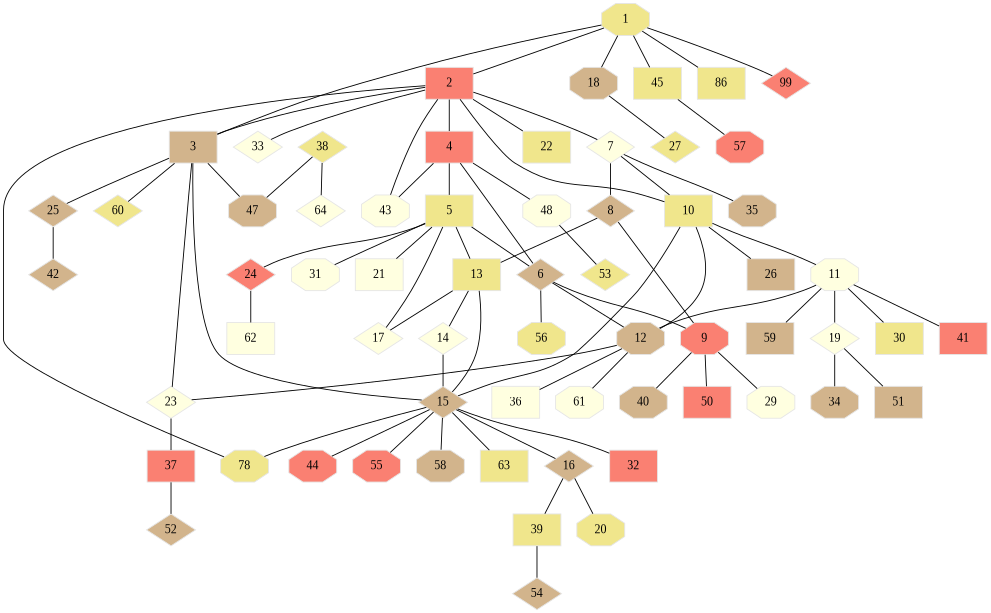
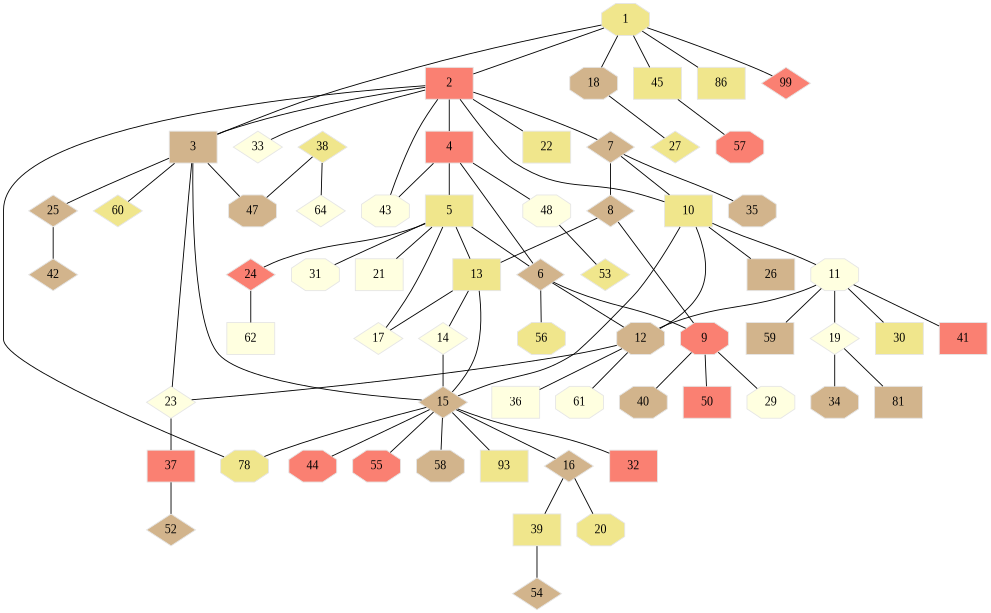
  graph {
    fontname="Liberation Serif"
    node [color=gray90 fillcolor=tan fontname="Liberation Serif" shape=box style=filled]
    edge [fontname="Liberation Serif"]
    1 [fillcolor=khaki shape=octagon]
    2 [fillcolor=salmon]
    3
    18 [shape=octagon]
    45 [fillcolor=khaki]
    n6 [fillcolor=khaki label=86]
    n7 [fillcolor=salmon label=99 shape=diamond]
    4 [fillcolor=salmon]
-   7 [fillcolor=lightyellow shape=diamond]
+   7 [shape=diamond]
    10 [fillcolor=khaki]
    22 [fillcolor=khaki]
    n12 [fillcolor=khaki label=78 shape=octagon]
    33 [fillcolor=lightyellow shape=diamond]
    43 [fillcolor=lightyellow shape=octagon]
    15 [shape=diamond]
    23 [fillcolor=lightyellow shape=diamond]
    25 [shape=diamond]
    47 [shape=octagon]
    60 [fillcolor=khaki shape=diamond]
    27 [fillcolor=khaki shape=diamond]
    57 [fillcolor=salmon shape=octagon]
    5 [fillcolor=khaki]
    6 [shape=diamond]
    48 [fillcolor=lightyellow shape=octagon]
    8 [shape=diamond]
    35 [shape=octagon]
    12 [shape=octagon]
    11 [fillcolor=lightyellow shape=octagon]
    26
    16 [shape=diamond]
    32 [fillcolor=salmon]
    44 [fillcolor=salmon shape=octagon]
    55 [fillcolor=salmon shape=octagon]
    58 [shape=octagon]
-   63 [fillcolor=khaki]
+   63 [fillcolor=khaki label=93]
    37 [fillcolor=salmon]
    42 [shape=diamond]
    13 [fillcolor=khaki]
    17 [fillcolor=lightyellow shape=diamond]
    21 [fillcolor=lightyellow]
    24 [fillcolor=salmon shape=diamond]
    31 [fillcolor=lightyellow shape=octagon]
    9 [fillcolor=salmon shape=octagon]
    56 [fillcolor=khaki shape=octagon]
    53 [fillcolor=khaki shape=diamond]
    14 [fillcolor=lightyellow shape=diamond]
    62 [fillcolor=lightyellow]
    29 [fillcolor=lightyellow shape=octagon]
    40 [shape=octagon]
    50 [fillcolor=salmon]
    36 [fillcolor=lightyellow]
    61 [fillcolor=lightyellow shape=octagon]
    38 [fillcolor=khaki shape=diamond]
    64 [fillcolor=lightyellow shape=diamond]
    19 [fillcolor=lightyellow shape=diamond]
    30 [fillcolor=khaki]
    41 [fillcolor=salmon]
    59
    34 [shape=octagon]
-   51
+   51 [label=81]
    20 [fillcolor=khaki shape=octagon]
    39 [fillcolor=khaki]
    54 [shape=diamond]
    52 [shape=diamond]
    1 -- 2
    1 -- 3
    1 -- 18
    1 -- 45
    1 -- n6
    1 -- n7
    2 -- 3
    2 -- 4
    2 -- 7
    2 -- 10
    2 -- 22
    2 -- n12
    2 -- 33
    2 -- 43
    3 -- 15
    3 -- 23
    3 -- 25
    3 -- 47
    3 -- 60
    18 -- 27
    45 -- 57
    4 -- 43
    4 -- 5
    4 -- 6
    4 -- 48
    7 -- 10
    7 -- 8
    7 -- 35
    10 -- 15
    10 -- 12
    10 -- 11
    10 -- 26
    15 -- n12
    15 -- 16
    15 -- 32
    15 -- 44
    15 -- 55
    15 -- 58
    15 -- 63
    23 -- 37
    25 -- 42
    5 -- 6
    5 -- 13
    5 -- 17
    5 -- 21
    5 -- 24
    5 -- 31
    6 -- 12
    6 -- 9
    6 -- 56
    48 -- 53
    8 -- 13
    8 -- 9
    12 -- 23
    12 -- 36
    12 -- 61
    11 -- 12
    11 -- 19
    11 -- 30
    11 -- 41
    11 -- 59
    16 -- 20
    16 -- 39
    37 -- 52
    13 -- 15
    13 -- 17
    13 -- 14
    24 -- 62
    9 -- 29
    9 -- 40
    9 -- 50
    14 -- 15
    38 -- 47
    38 -- 64
    19 -- 34
    19 -- 51
    39 -- 54
  }
